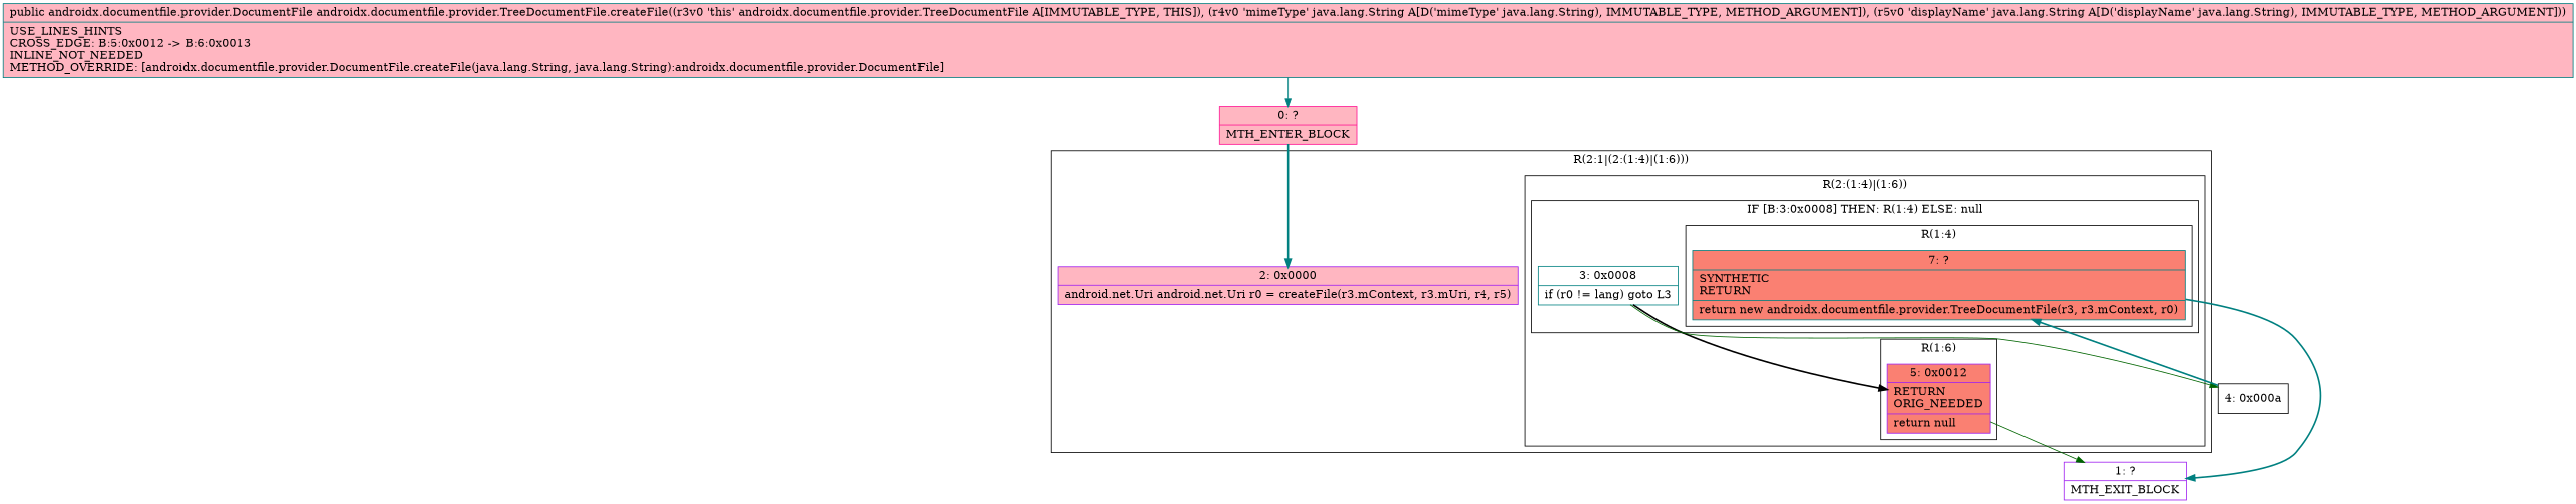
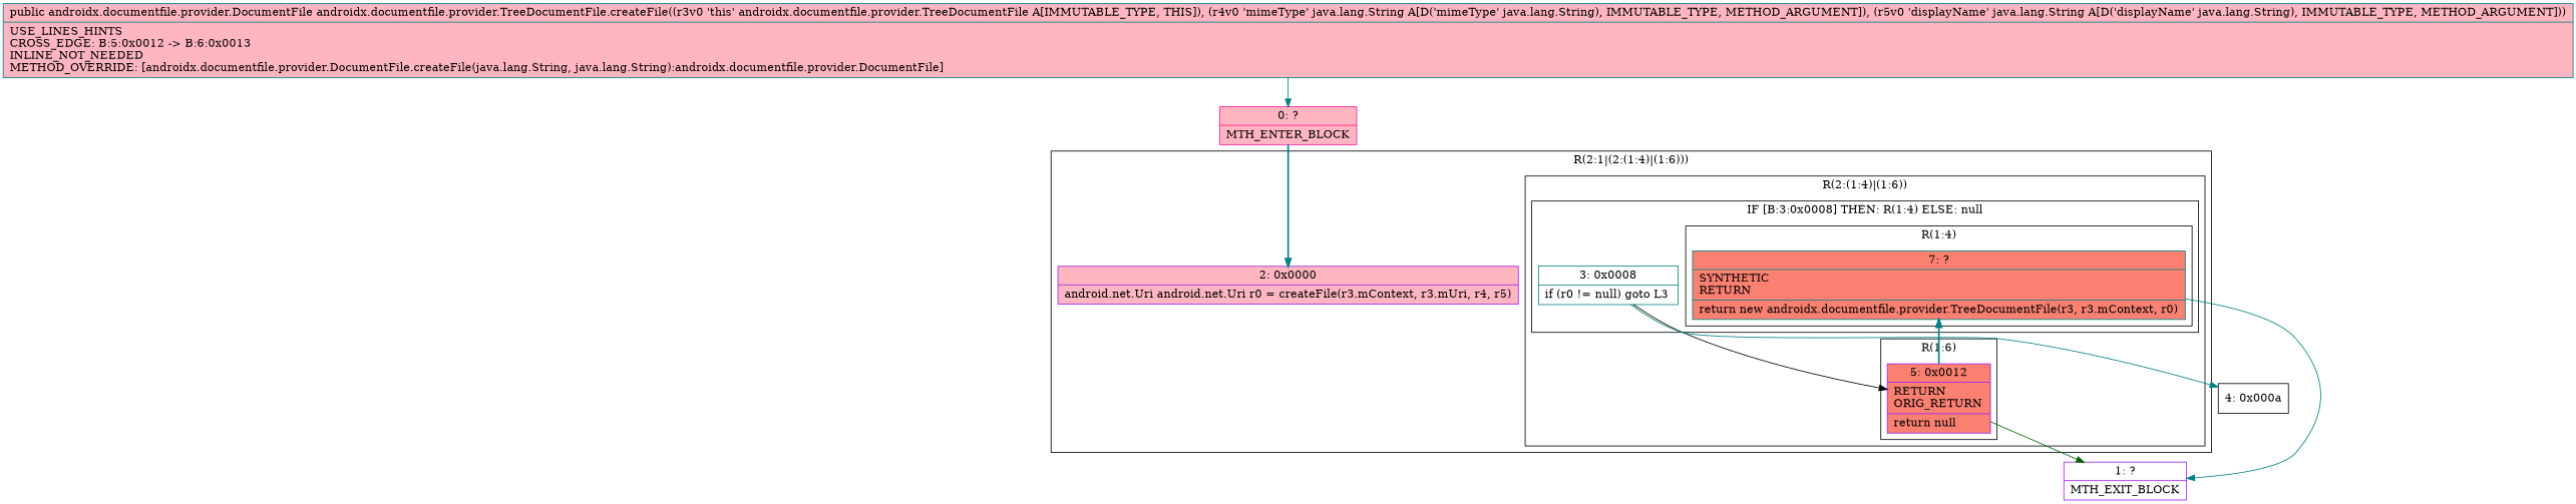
  digraph {
    node [color=teal fillcolor=white shape=record style=filled]
    edge [color=teal style=solid]
    n1 [fillcolor=salmon label="{7\:\ ?|SYNTHETIC\lRETURN\l|return new androidx.documentfile.provider.TreeDocumentFile(r3, r3.mContext, r0)\l}"]
-   n2 [label="{3\:\ 0x0008|if (r0 != lang) goto L3\l}"]
-   n3 [color=purple fillcolor=salmon label="{5\:\ 0x0012|RETURN\lORIG_NEEDED\l|return null\l}"]
+   n2 [label="{3\:\ 0x0008|if (r0 != null) goto L3\l}"]
+   n3 [color=purple fillcolor=salmon label="{5\:\ 0x0012|RETURN\lORIG_RETURN\l|return null\l}"]
    n4 [color=purple fillcolor=lightpink label="{2\:\ 0x0000|android.net.Uri android.net.Uri r0 = createFile(r3.mContext, r3.mUri, r4, r5)\l}"]
    n5 [color=purple label="{1\:\ ?|MTH_EXIT_BLOCK\l}"]
    n6 [color=black label="{4\:\ 0x000a}"]
    n7 [color=deeppink fillcolor=lightpink label="{0\:\ ?|MTH_ENTER_BLOCK\l}"]
    n8 [fillcolor=lightpink label="{public androidx.documentfile.provider.DocumentFile androidx.documentfile.provider.TreeDocumentFile.createFile((r3v0 'this' androidx.documentfile.provider.TreeDocumentFile A[IMMUTABLE_TYPE, THIS]), (r4v0 'mimeType' java.lang.String A[D('mimeType' java.lang.String), IMMUTABLE_TYPE, METHOD_ARGUMENT]), (r5v0 'displayName' java.lang.String A[D('displayName' java.lang.String), IMMUTABLE_TYPE, METHOD_ARGUMENT]))  | USE_LINES_HINTS\lCROSS_EDGE: B:5:0x0012 \-\> B:6:0x0013\lINLINE_NOT_NEEDED\lMETHOD_OVERRIDE: [androidx.documentfile.provider.DocumentFile.createFile(java.lang.String, java.lang.String):androidx.documentfile.provider.DocumentFile]\l}"]
    subgraph cluster_1 {
      label="R(2:1|(2:(1:4)|(1:6)))"
      n4
      subgraph cluster_2 {
        label="R(2:(1:4)|(1:6))"
        subgraph cluster_3 {
          label="IF [B:3:0x0008] THEN: R(1:4) ELSE: null"
          n2
          subgraph cluster_4 {
            label="R(1:4)"
            n1
          }
        }
        subgraph cluster_5 {
          label="R(1:6)"
          n3
        }
      }
    }
-   n1 -> n5 [style=bold]
-   n2 -> n3 [color=black style=bold]
-   n2 -> n6 [color=darkgreen]
+   n1 -> n5
+   n2 -> n3 [color=black]
+   n2 -> n6
    n3 -> n5 [color=darkgreen]
-   n6 -> n1 [style=bold]
+   n3 -> n1 [style=bold]
    n7 -> n4 [style=bold]
    n8 -> n7
  }
